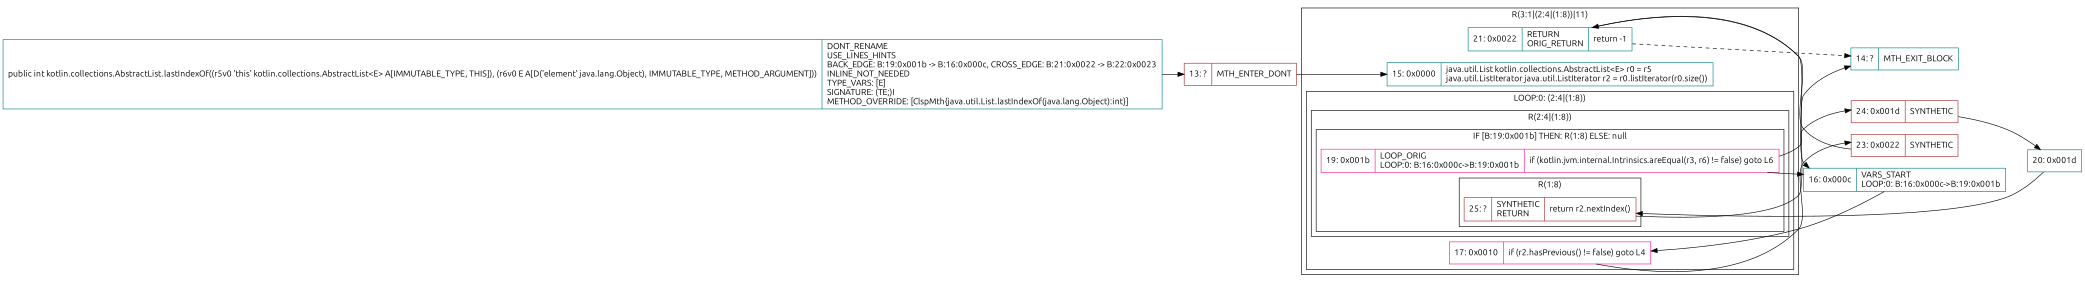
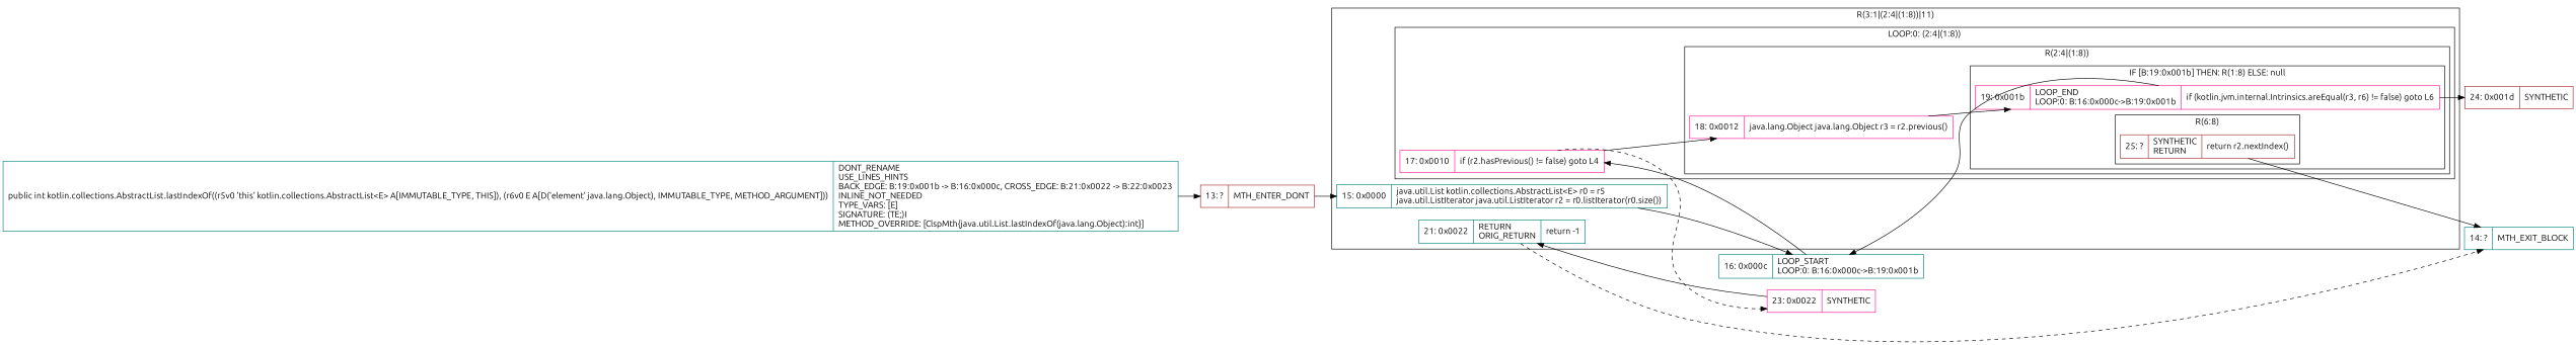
  digraph {
    fontname=Ubuntu
    rankdir=LR
    node [color=teal fontname=Ubuntu shape=record]
    edge [fontname=Ubuntu]
    n1 [color=brown label="{25\:\ ?|SYNTHETIC\lRETURN\l|return r2.nextIndex()\l}"]
-   n2 [color=deeppink label="{19\:\ 0x001b|LOOP_ORIG\lLOOP:0: B:16:0x000c\-\>B:19:0x001b\l|if (kotlin.jvm.internal.Intrinsics.areEqual(r3, r6) != false) goto L6\l}"]
+   n2 [color=deeppink label="{19\:\ 0x001b|LOOP_END\lLOOP:0: B:16:0x000c\-\>B:19:0x001b\l|if (kotlin.jvm.internal.Intrinsics.areEqual(r3, r6) != false) goto L6\l}"]
+   n3 [color=deeppink label="{18\:\ 0x0012|java.lang.Object java.lang.Object r3 = r2.previous()\l}"]
    n4 [color=deeppink label="{17\:\ 0x0010|if (r2.hasPrevious() != false) goto L4\l}"]
    n5 [label="{15\:\ 0x0000|java.util.List kotlin.collections.AbstractList\<E\> r0 = r5\ljava.util.ListIterator java.util.ListIterator r2 = r0.listIterator(r0.size())\l}"]
    n6 [label="{21\:\ 0x0022|RETURN\lORIG_RETURN\l|return \-1\l}"]
    n7 [label="{14\:\ ?|MTH_EXIT_BLOCK\l}"]
-   n8 [label="{16\:\ 0x000c|VARS_START\lLOOP:0: B:16:0x000c\-\>B:19:0x001b\l}"]
+   n8 [label="{16\:\ 0x000c|LOOP_START\lLOOP:0: B:16:0x000c\-\>B:19:0x001b\l}"]
    n9 [color=brown label="{24\:\ 0x001d|SYNTHETIC\l}"]
-   n10 [color=brown label="{23\:\ 0x0022|SYNTHETIC\l}"]
-   n11 [label="{20\:\ 0x001d}"]
+   n10 [color=deeppink label="{23\:\ 0x0022|SYNTHETIC\l}"]
    n12 [color=brown label="{13\:\ ?|MTH_ENTER_DONT\l}"]
    n13 [label="{public int kotlin.collections.AbstractList.lastIndexOf((r5v0 'this' kotlin.collections.AbstractList\<E\> A[IMMUTABLE_TYPE, THIS]), (r6v0 E A[D('element' java.lang.Object), IMMUTABLE_TYPE, METHOD_ARGUMENT]))  | DONT_RENAME\lUSE_LINES_HINTS\lBACK_EDGE: B:19:0x001b \-\> B:16:0x000c, CROSS_EDGE: B:21:0x0022 \-\> B:22:0x0023\lINLINE_NOT_NEEDED\lTYPE_VARS: [E]\lSIGNATURE: (TE;)I\lMETHOD_OVERRIDE: [ClspMth\{java.util.List.lastIndexOf(java.lang.Object):int\}]\l}"]
    subgraph cluster_1 {
      label="R(3:1|(2:4|(1:8))|11)"
      n5
      n6
      subgraph cluster_2 {
        label="LOOP:0: (2:4|(1:8))"
        n4
        subgraph cluster_3 {
          label="R(2:4|(1:8))"
+         n3
          subgraph cluster_4 {
            label="IF [B:19:0x001b] THEN: R(1:8) ELSE: null"
            n2
            subgraph cluster_5 {
-             label="R(1:8)"
+             label="R(6:8)"
              n1
            }
          }
        }
      }
    }
    n1 -> n7
    n2 -> n8 [style=solid]
    n2 -> n9
-   n4 -> n10 [style=solid]
-   n6 -> n8
+   n3 -> n2
+   n4 -> n3
+   n4 -> n10 [style=dashed]
+   n5 -> n8
    n6 -> n7 [style=dashed]
    n8 -> n4
-   n9 -> n11
    n10 -> n6
-   n11 -> n1
    n12 -> n5
    n13 -> n12
  }
